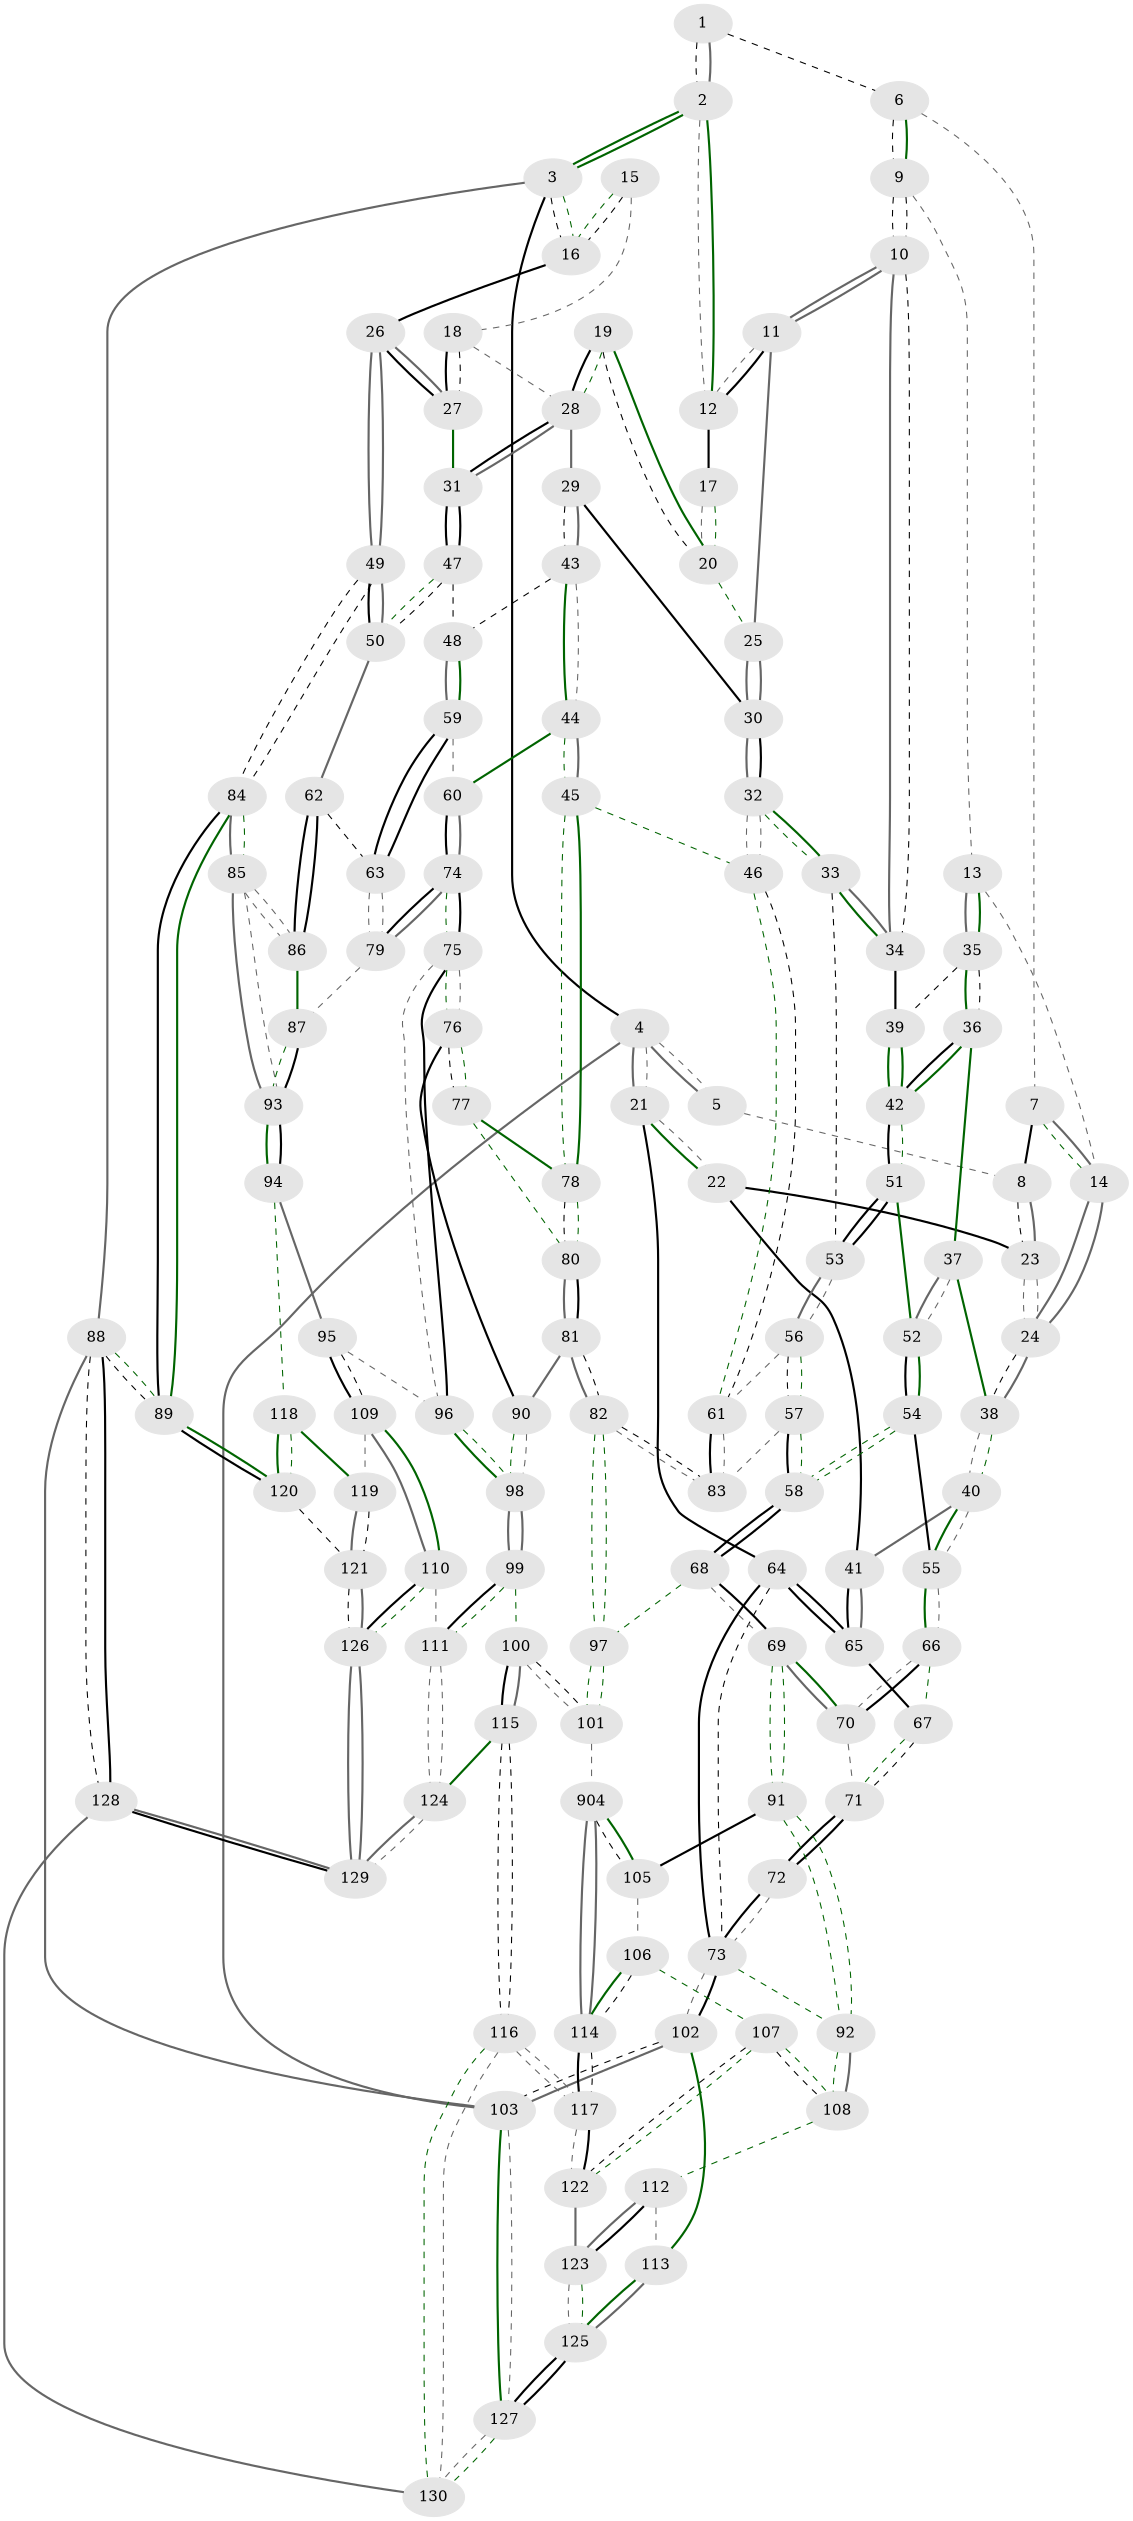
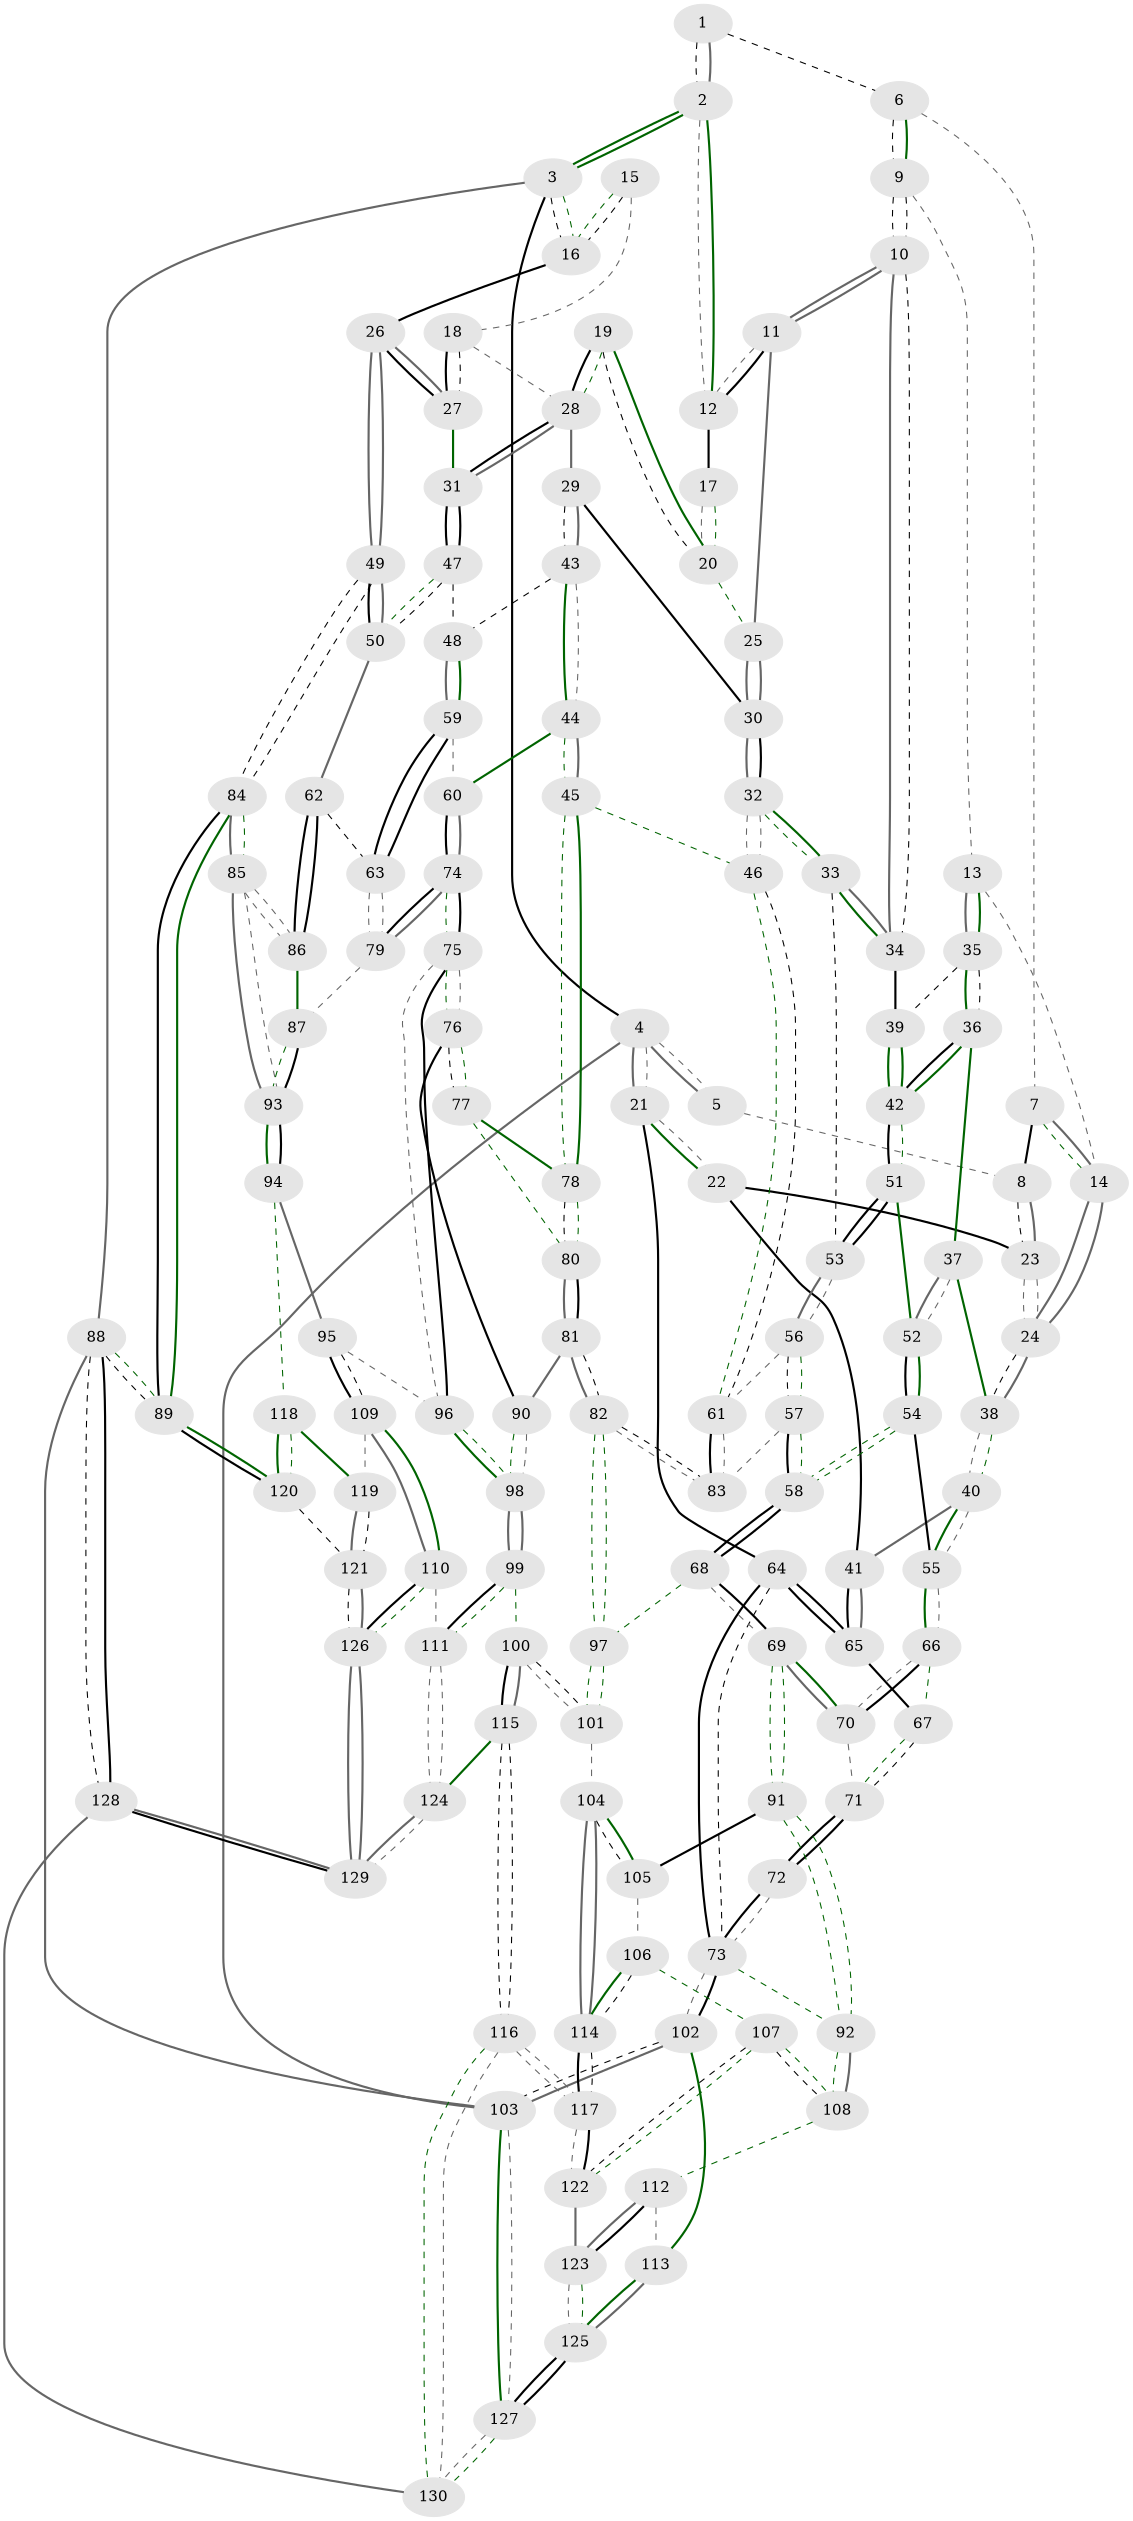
  graph {
    node [color=gray90 style=filled]
    edge [color=gray40 style=bold]
    1
    2
    6
    3
    12
    7
    9
    4
    16
    88
    17
    5
    21
    103
    26
    89
    128
    8
    22
    64
    127
    23
    14
    10
    13
    24
    11
    34
    35
    25
    39
    30
    20
    36
    38
    15
    18
    27
    28
    49
    19
    31
    29
    41
    65
    73
    40
    32
    50
    84
    47
    43
    44
    48
    33
    46
    53
    61
    56
    42
    37
    52
    51
    54
    55
    66
    67
    45
    60
    59
    78
    74
    80
    83
    62
    63
    85
    86
    58
    57
    68
    70
    69
    97
    79
    75
    87
    92
    102
    71
    72
    91
    101
    105
    108
    113
    76
    96
    77
    90
    98
    81
    93
    82
    120
    94
    130
    129
    121
    99
    106
    112
    95
    118
    109
    119
    110
-   104 [label=904]
+   104
    100
    111
    115
    124
    116
    114
    125
    117
    107
    122
    123
    126
    1 -- 2 [color=black style=dashed]
    1 -- 2
    1 -- 6 [color=black style=dashed]
    2 -- 3 [color=darkgreen]
    2 -- 3 [color=darkgreen]
    2 -- 12 [style=dashed]
    2 -- 12 [color=darkgreen]
    6 -- 7 [style=dashed]
    6 -- 9 [color=black style=dashed]
    6 -- 9 [color=darkgreen]
    3 -- 4 [color=black]
    3 -- 16 [color=black style=dashed]
    3 -- 16 [color=darkgreen style=dashed]
    3 -- 88
    12 -- 17 [color=black]
    7 -- 8 [color=black]
    7 -- 14 [color=darkgreen style=dashed]
    7 -- 14
    9 -- 10 [color=black style=dashed]
    9 -- 10 [color=black style=dashed]
    9 -- 13 [style=dashed]
    4 -- 5
    4 -- 5 [style=dashed]
    4 -- 21
    4 -- 21 [style=dashed]
    4 -- 103
    16 -- 26 [color=black]
    88 -- 103
    88 -- 89 [color=black style=dashed]
    88 -- 89 [color=darkgreen style=dashed]
    88 -- 128 [color=black style=dashed]
    88 -- 128 [color=black]
    17 -- 20 [style=dashed]
    17 -- 20 [color=darkgreen style=dashed]
    5 -- 8 [style=dashed]
    21 -- 22 [color=darkgreen]
    21 -- 22 [style=dashed]
    21 -- 64 [color=black]
    103 -- 127 [color=darkgreen]
    103 -- 127 [style=dashed]
    26 -- 27 [color=black]
    26 -- 27
    26 -- 49
    26 -- 49
    89 -- 120 [color=black]
    89 -- 120 [color=darkgreen]
    128 -- 130
    128 -- 129 [color=black]
    128 -- 129
    8 -- 23 [color=black style=dashed]
    8 -- 23
    22 -- 23 [color=black]
    22 -- 41 [color=black]
    64 -- 65 [color=black]
    64 -- 65 [color=black]
    64 -- 73 [color=black]
    64 -- 73 [color=black style=dashed]
    127 -- 130 [style=dashed]
    127 -- 130 [color=darkgreen style=dashed]
    23 -- 24 [style=dashed]
    23 -- 24 [style=dashed]
    14 -- 24
    14 -- 24
    10 -- 11
    10 -- 11
    10 -- 34
    10 -- 34 [color=black style=dashed]
    13 -- 14 [style=dashed]
    13 -- 35
    13 -- 35 [color=darkgreen]
    24 -- 38 [color=black style=dashed]
    24 -- 38
    11 -- 12 [style=dashed]
    11 -- 12 [color=black]
    11 -- 25
    34 -- 39 [color=black]
    35 -- 39 [color=black style=dashed]
    35 -- 36 [color=darkgreen]
    35 -- 36 [color=black style=dashed]
    25 -- 30
    25 -- 30
    39 -- 42 [color=darkgreen]
    39 -- 42 [color=darkgreen]
    30 -- 32
    30 -- 32 [color=black]
    20 -- 25 [color=darkgreen style=dashed]
    36 -- 42 [color=black]
    36 -- 42 [color=darkgreen]
    36 -- 37 [color=darkgreen]
    38 -- 40 [style=dashed]
    38 -- 40 [color=darkgreen style=dashed]
    15 -- 16 [color=darkgreen style=dashed]
    15 -- 16 [color=black style=dashed]
    15 -- 18 [style=dashed]
    18 -- 27 [color=black]
    18 -- 27 [color=black style=dashed]
    18 -- 28 [style=dashed]
    27 -- 31 [color=darkgreen]
    28 -- 31 [color=black]
    28 -- 31
    28 -- 29
    49 -- 50 [color=black]
    49 -- 50
    49 -- 84 [color=black style=dashed]
    49 -- 84 [color=black style=dashed]
    19 -- 20 [color=black style=dashed]
    19 -- 20 [color=darkgreen]
    19 -- 28 [color=black]
    19 -- 28 [color=darkgreen style=dashed]
    31 -- 47 [color=black]
    31 -- 47 [color=black]
    29 -- 30 [color=black]
    29 -- 43 [color=black style=dashed]
    29 -- 43
    41 -- 65 [color=black]
    41 -- 65
    65 -- 67 [color=black]
    73 -- 92 [color=darkgreen style=dashed]
    73 -- 102 [style=dashed]
    73 -- 102 [color=black]
    40 -- 41
    40 -- 55 [color=darkgreen]
    40 -- 55 [style=dashed]
    32 -- 33 [color=darkgreen style=dashed]
    32 -- 33 [color=darkgreen]
    32 -- 46 [style=dashed]
    32 -- 46 [style=dashed]
    50 -- 62
    84 -- 89 [color=black]
    84 -- 89 [color=darkgreen]
    84 -- 85
    84 -- 85 [color=darkgreen style=dashed]
    47 -- 50 [color=darkgreen style=dashed]
    47 -- 50 [color=black style=dashed]
    47 -- 48 [color=black style=dashed]
    43 -- 44 [color=darkgreen]
    43 -- 44 [style=dashed]
    43 -- 48 [color=black style=dashed]
    44 -- 45 [color=darkgreen style=dashed]
    44 -- 45
    44 -- 60 [color=darkgreen]
    48 -- 59
    48 -- 59 [color=darkgreen]
    33 -- 34 [color=darkgreen]
    33 -- 34
    33 -- 53 [color=black style=dashed]
    46 -- 61 [color=darkgreen style=dashed]
    46 -- 61 [color=black style=dashed]
    53 -- 56
    53 -- 56 [style=dashed]
    61 -- 83 [color=black]
    61 -- 83 [style=dashed]
    56 -- 61 [style=dashed]
    56 -- 57 [color=black style=dashed]
    56 -- 57 [color=darkgreen style=dashed]
    42 -- 51 [color=black]
    42 -- 51 [color=darkgreen style=dashed]
    37 -- 38 [color=darkgreen]
    37 -- 52
    37 -- 52 [style=dashed]
    52 -- 54 [color=black]
    52 -- 54 [color=darkgreen]
    51 -- 53 [color=black]
    51 -- 53 [color=black]
    51 -- 52 [color=darkgreen]
    54 -- 55 [color=black]
    54 -- 58 [color=darkgreen style=dashed]
    54 -- 58 [color=darkgreen style=dashed]
    55 -- 66 [color=darkgreen]
    55 -- 66 [style=dashed]
    66 -- 67 [color=darkgreen style=dashed]
    66 -- 70 [style=dashed]
    66 -- 70 [color=black]
    67 -- 71 [color=darkgreen style=dashed]
    67 -- 71 [color=black style=dashed]
    45 -- 46 [color=darkgreen style=dashed]
    45 -- 78 [color=darkgreen style=dashed]
    45 -- 78 [color=darkgreen]
    60 -- 74 [color=black]
    60 -- 74
    59 -- 60 [style=dashed]
    59 -- 63 [color=black]
    59 -- 63 [color=black]
    78 -- 80 [color=black style=dashed]
    78 -- 80 [color=darkgreen style=dashed]
    74 -- 79 [color=black]
    74 -- 79
    74 -- 75 [color=darkgreen style=dashed]
    74 -- 75 [color=black]
    80 -- 81
    80 -- 81 [color=black]
    62 -- 63 [color=black style=dashed]
    62 -- 86 [color=black]
    62 -- 86 [color=black]
    63 -- 79 [style=dashed]
    63 -- 79 [style=dashed]
    85 -- 86 [style=dashed]
    85 -- 86 [style=dashed]
    85 -- 93
    85 -- 93 [style=dashed]
    86 -- 87 [color=darkgreen]
    58 -- 68 [color=black]
    58 -- 68 [color=black]
    57 -- 83 [style=dashed]
    57 -- 58 [color=black]
    57 -- 58 [color=darkgreen style=dashed]
    68 -- 69 [style=dashed]
    68 -- 69 [color=black]
    68 -- 97 [color=darkgreen style=dashed]
    70 -- 71 [style=dashed]
    69 -- 70
    69 -- 70 [color=darkgreen]
    69 -- 91 [color=darkgreen style=dashed]
    69 -- 91 [color=darkgreen style=dashed]
    97 -- 101 [color=darkgreen style=dashed]
    97 -- 101 [color=darkgreen style=dashed]
    79 -- 87 [style=dashed]
    75 -- 76 [color=darkgreen style=dashed]
    75 -- 76 [style=dashed]
    75 -- 96 [style=dashed]
    75 -- 96 [color=black]
    87 -- 93 [color=darkgreen style=dashed]
    87 -- 93 [color=black]
    92 -- 108 [color=darkgreen style=dashed]
    92 -- 108
    102 -- 103 [color=black style=dashed]
    102 -- 103
    102 -- 113 [color=darkgreen]
    71 -- 72 [color=black]
    71 -- 72 [color=black]
    72 -- 73 [color=black]
    72 -- 73 [style=dashed]
    91 -- 92 [color=darkgreen style=dashed]
    91 -- 92 [color=darkgreen style=dashed]
    91 -- 105 [color=black]
    101 -- 104 [style=dashed]
    105 -- 106 [style=dashed]
    108 -- 112 [color=darkgreen style=dashed]
    113 -- 125 [color=darkgreen]
    113 -- 125
    76 -- 77 [color=black style=dashed]
    76 -- 77 [color=darkgreen style=dashed]
    76 -- 90 [color=black]
    96 -- 98 [color=darkgreen]
    96 -- 98 [color=darkgreen style=dashed]
    77 -- 78 [color=darkgreen]
    77 -- 80 [color=darkgreen style=dashed]
    90 -- 98 [color=darkgreen style=dashed]
    90 -- 98 [style=dashed]
    98 -- 99
    98 -- 99
    81 -- 90
    81 -- 82
    81 -- 82 [color=black style=dashed]
    93 -- 94 [color=darkgreen]
    93 -- 94 [color=black]
    82 -- 83 [style=dashed]
    82 -- 83 [color=black style=dashed]
    82 -- 97 [color=darkgreen style=dashed]
    82 -- 97 [color=darkgreen style=dashed]
    120 -- 121 [color=black style=dashed]
    94 -- 95
    94 -- 118 [color=darkgreen style=dashed]
    121 -- 126 [color=black style=dashed]
    121 -- 126
    99 -- 100 [color=darkgreen style=dashed]
    99 -- 111 [color=black]
    99 -- 111 [color=darkgreen style=dashed]
    106 -- 114 [color=darkgreen]
    106 -- 114 [color=black style=dashed]
    106 -- 107 [color=darkgreen style=dashed]
    112 -- 113 [style=dashed]
    112 -- 123
    112 -- 123 [color=black]
    95 -- 96 [style=dashed]
    95 -- 109 [color=black]
    95 -- 109 [color=black style=dashed]
    118 -- 120 [color=darkgreen]
    118 -- 120 [color=darkgreen style=dashed]
    118 -- 119 [color=darkgreen]
    109 -- 119 [style=dashed]
    109 -- 110
    109 -- 110 [color=darkgreen]
    119 -- 121
    119 -- 121 [color=black style=dashed]
    110 -- 111 [style=dashed]
    110 -- 126 [color=black]
    110 -- 126 [color=darkgreen style=dashed]
    104 -- 105 [color=black style=dashed]
    104 -- 105 [color=darkgreen]
    104 -- 114
    104 -- 114
    100 -- 101 [style=dashed]
    100 -- 101 [color=black style=dashed]
    100 -- 115 [color=black]
    100 -- 115
    111 -- 124 [style=dashed]
    111 -- 124 [style=dashed]
    115 -- 124 [color=darkgreen]
    115 -- 116 [color=black style=dashed]
    115 -- 116 [color=black style=dashed]
    124 -- 129
    124 -- 129 [style=dashed]
    116 -- 130 [color=darkgreen style=dashed]
    116 -- 130 [style=dashed]
    116 -- 117 [style=dashed]
    116 -- 117 [style=dashed]
    114 -- 117 [color=black]
    114 -- 117 [color=black style=dashed]
    125 -- 127 [color=black]
    125 -- 127 [color=black]
    117 -- 122 [style=dashed]
    117 -- 122 [color=black]
    107 -- 108 [color=black style=dashed]
    107 -- 108 [color=darkgreen style=dashed]
    107 -- 122 [color=black style=dashed]
    107 -- 122 [color=darkgreen style=dashed]
    122 -- 123
    123 -- 125 [style=dashed]
    123 -- 125 [color=darkgreen style=dashed]
    126 -- 129
    126 -- 129
  }
